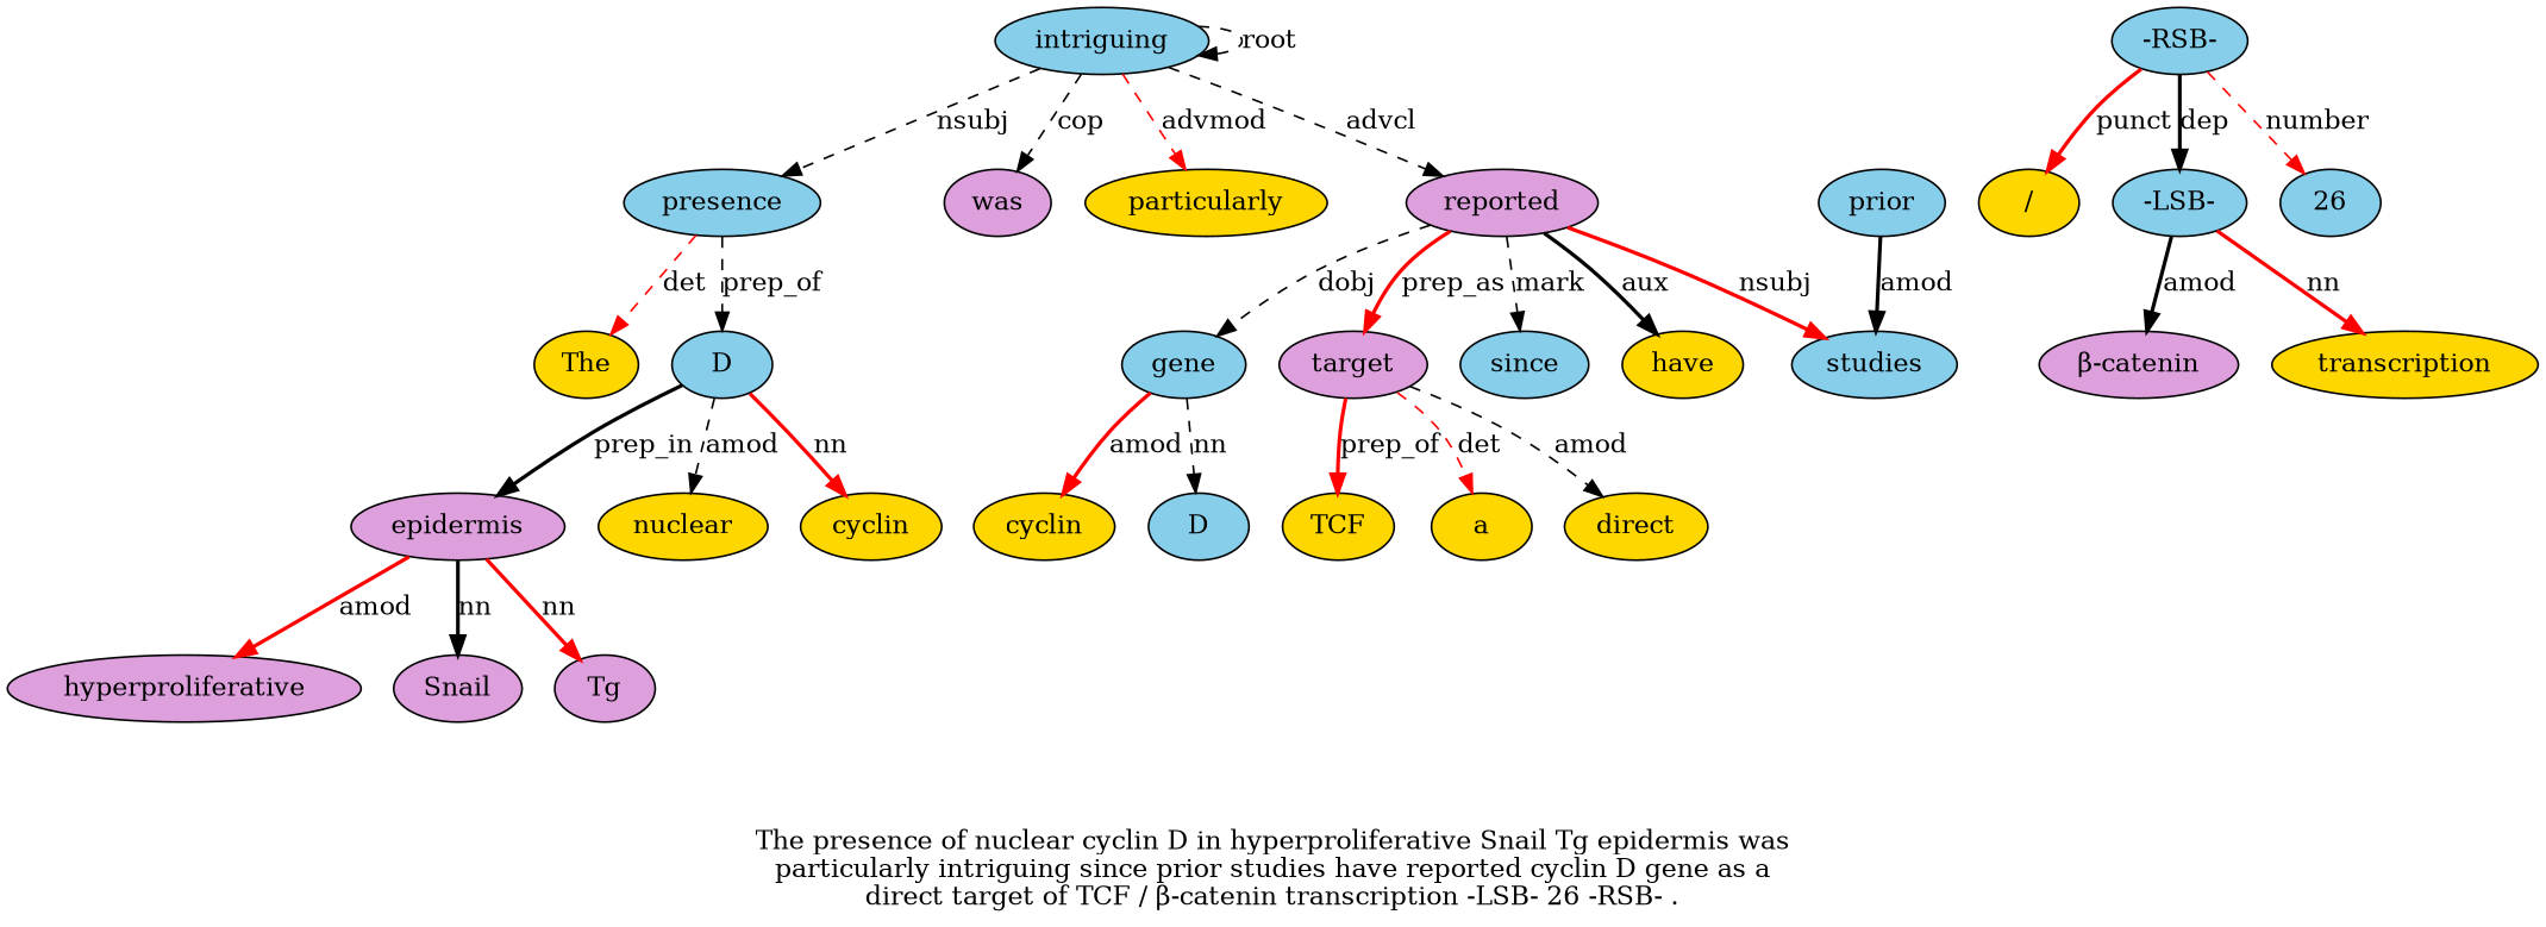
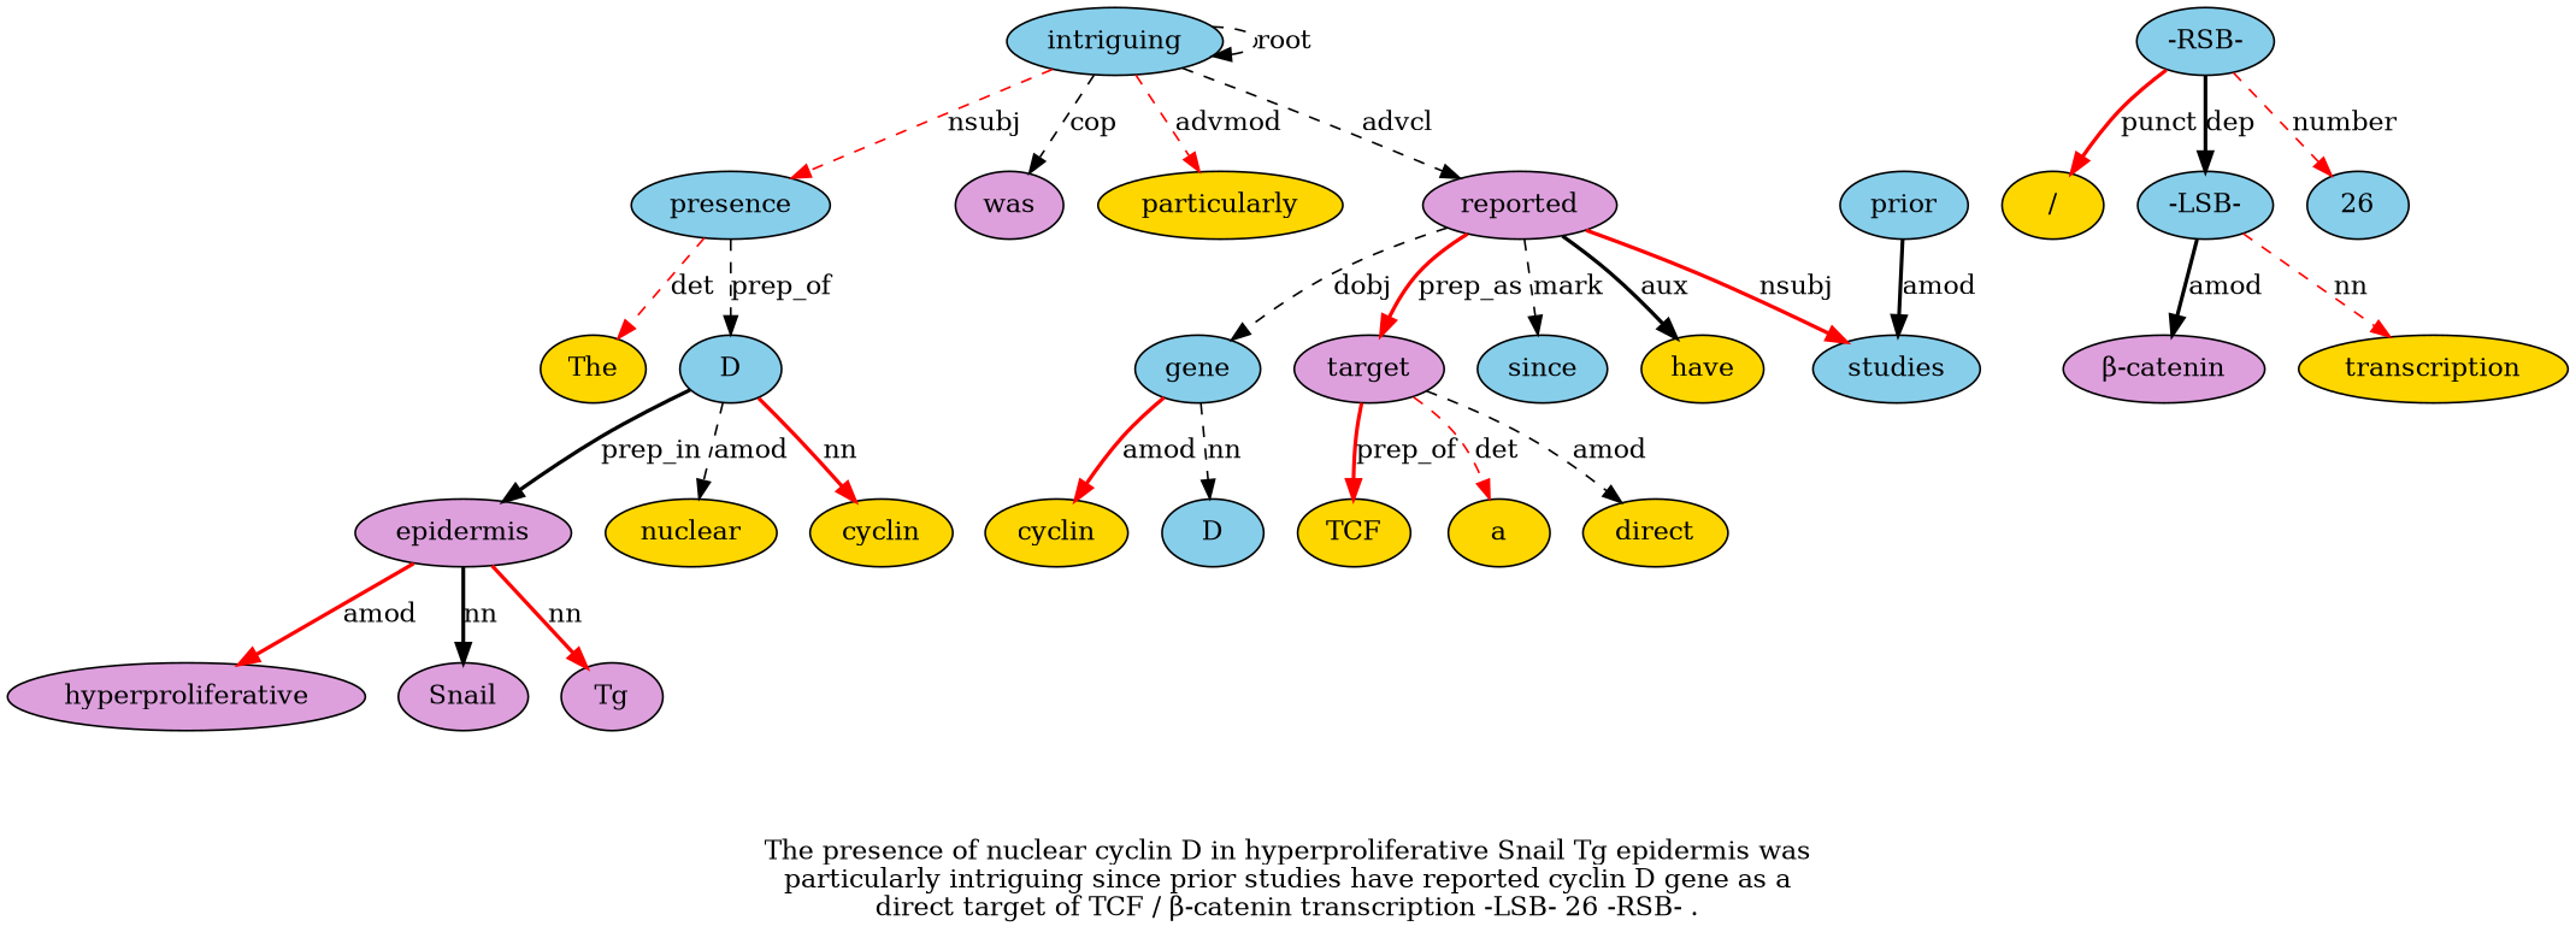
  digraph {
    label="The presence of nuclear cyclin D in hyperproliferative Snail Tg epidermis was\nparticularly intriguing since prior studies have reported cyclin D gene as a\ndirect target of TCF / β-catenin transcription -LSB- 26 -RSB- ."
    node [fillcolor=skyblue style=filled]
    edge [color=black style=dashed]
    n1 [label=presence]
    n2 [fillcolor=gold label=The]
    n3 [label=D]
    n4 [fillcolor=gold label=nuclear]
    n5 [fillcolor=gold label=cyclin]
    n6 [fillcolor=plum label=epidermis]
    n7 [label=intriguing]
    n8 [fillcolor=plum label=was]
    n9 [fillcolor=gold label=particularly]
    n10 [fillcolor=plum label=reported]
    n11 [label=since]
    n12 [label=studies]
    n13 [fillcolor=gold label=have]
    n14 [label=gene]
    n15 [fillcolor=plum label=target]
    n16 [fillcolor=plum label=hyperproliferative]
    n17 [fillcolor=plum label=Snail]
    n18 [fillcolor=plum label=Tg]
    n19 [fillcolor=gold label=cyclin]
    n20 [label=D]
    n21 [fillcolor=gold label=a]
    n22 [fillcolor=gold label=direct]
    n23 [fillcolor=gold label=TCF]
    n24 [label="-RSB-"]
    n25 [fillcolor=gold label="/"]
    n26 [label="-LSB-"]
    n27 [label=26]
    n28 [label=prior]
    n29 [fillcolor=plum label="β-catenin"]
    n30 [fillcolor=gold label=transcription]
    n1 -> n2 [color=red label=det]
    n1 -> n3 [label=prep_of]
    n3 -> n4 [label=amod]
    n3 -> n5 [color=red label=nn style=bold]
    n3 -> n6 [label=prep_in style=bold]
    n6 -> n16 [color=red label=amod style=bold]
    n6 -> n17 [label=nn style=bold]
    n6 -> n18 [color=red label=nn style=bold]
-   n7 -> n1 [label=nsubj]
+   n7 -> n1 [color=red label=nsubj]
    n7 -> n7 [label=root]
    n7 -> n8 [label=cop]
    n7 -> n9 [color=red label=advmod]
    n7 -> n10 [label=advcl]
    n10 -> n11 [label=mark]
    n10 -> n12 [color=red label=nsubj style=bold]
    n10 -> n13 [label=aux style=bold]
    n10 -> n14 [label=dobj]
    n10 -> n15 [color=red label=prep_as style=bold]
    n14 -> n19 [color=red label=amod style=bold]
    n14 -> n20 [label=nn]
    n15 -> n21 [color=red label=det]
    n15 -> n22 [label=amod]
    n15 -> n23 [color=red label=prep_of style=bold]
    n24 -> n25 [color=red label=punct style=bold]
    n24 -> n26 [label=dep style=bold]
    n24 -> n27 [color=red label=number]
    n26 -> n29 [label=amod style=bold]
-   n26 -> n30 [color=red label=nn style=bold]
+   n26 -> n30 [color=red label=nn]
    n28 -> n12 [label=amod style=bold]
  }
